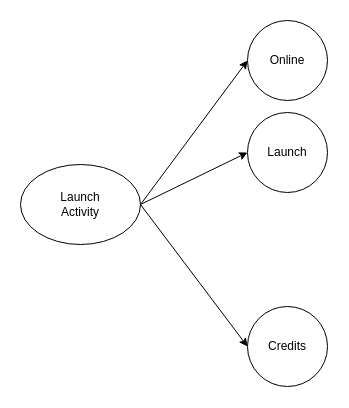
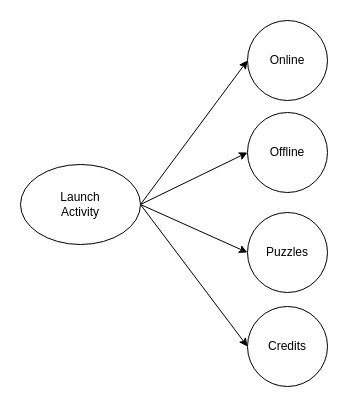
  <mxCell id="0" />
  <mxCell id="1" parent="0" />
  <mxCell id="2" value="Online" style="ellipse;whiteSpace=wrap;html=1;aspect=fixed;" parent="1" vertex="1"><mxGeometry x="247" y="20" width="80" height="80" as="geometry" /></mxCell>
- <mxCell id="3" value="Launch" style="ellipse;whiteSpace=wrap;html=1;aspect=fixed;" parent="1" vertex="1"><mxGeometry x="247" y="112" width="80" height="80" as="geometry" /></mxCell>
+ <mxCell id="3" value="Offline" style="ellipse;whiteSpace=wrap;html=1;aspect=fixed;" parent="1" vertex="1"><mxGeometry x="247" y="112" width="80" height="80" as="geometry" /></mxCell>
+ <mxCell id="4" value="Puzzles" style="ellipse;whiteSpace=wrap;html=1;aspect=fixed;" parent="1" vertex="1"><mxGeometry x="247" y="212" width="80" height="80" as="geometry" /></mxCell>
  <mxCell id="5" value="Credits" style="ellipse;whiteSpace=wrap;html=1;aspect=fixed;" parent="1" vertex="1"><mxGeometry x="247" y="306" width="80" height="80" as="geometry" /></mxCell>
  <mxCell id="6" value="" style="endArrow=classic;html=1;rounded=0;entryX=0;entryY=0.5;entryDx=0;entryDy=0;exitX=1;exitY=0.5;exitDx=0;exitDy=0;" parent="1" source="10" target="3" edge="1"><mxGeometry width="50" height="50" relative="1" as="geometry"><mxPoint x="70" y="202" as="sourcePoint" /><mxPoint x="357" y="172" as="targetPoint" /></mxGeometry></mxCell>
  <mxCell id="7" value="" style="endArrow=classic;html=1;rounded=0;entryX=0;entryY=0.5;entryDx=0;entryDy=0;exitX=1;exitY=0.5;exitDx=0;exitDy=0;" parent="1" source="10" target="2" edge="1"><mxGeometry width="50" height="50" relative="1" as="geometry"><mxPoint x="87" y="202" as="sourcePoint" /><mxPoint x="357" y="172" as="targetPoint" /></mxGeometry></mxCell>
+ <mxCell id="8" value="" style="endArrow=classic;html=1;rounded=0;entryX=0;entryY=0.5;entryDx=0;entryDy=0;exitX=1;exitY=0.5;exitDx=0;exitDy=0;" parent="1" source="10" target="4" edge="1"><mxGeometry width="50" height="50" relative="1" as="geometry"><mxPoint x="87" y="202" as="sourcePoint" /><mxPoint x="357" y="172" as="targetPoint" /></mxGeometry></mxCell>
  <mxCell id="9" value="" style="endArrow=classic;html=1;rounded=0;entryX=0;entryY=0.5;entryDx=0;entryDy=0;exitX=1;exitY=0.5;exitDx=0;exitDy=0;" parent="1" source="10" target="5" edge="1"><mxGeometry width="50" height="50" relative="1" as="geometry"><mxPoint x="87" y="202" as="sourcePoint" /><mxPoint x="357" y="172" as="targetPoint" /></mxGeometry></mxCell>
  <mxCell id="10" value="Launch&lt;br&gt;Activity" style="ellipse;whiteSpace=wrap;html=1;aspect=fixed;" parent="1" vertex="1"><mxGeometry x="20" y="164" width="120" height="80" as="geometry" /></mxCell>
